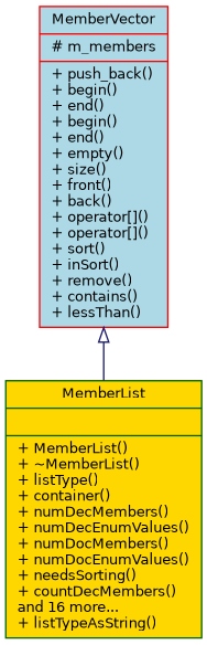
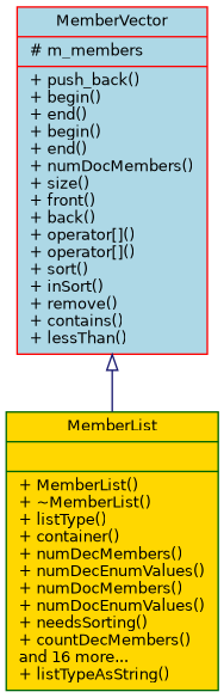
  digraph {
    node [fontname=Helvetica fontsize=10 shape=record style=filled]
    n1 [color=darkgreen fillcolor=gold fontcolor=black height=0.2 label="{MemberList\n||+ MemberList()\l+ ~MemberList()\l+ listType()\l+ container()\l+ numDecMembers()\l+ numDecEnumValues()\l+ numDocMembers()\l+ numDocEnumValues()\l+ needsSorting()\l+ countDecMembers()\land 16 more...\l+ listTypeAsString()\l}" width=0.4]
-   n2 [color=red fillcolor=lightblue height=0.2 label="{MemberVector\n|# m_members\l|+ push_back()\l+ begin()\l+ end()\l+ begin()\l+ end()\l+ empty()\l+ size()\l+ front()\l+ back()\l+ operator[]()\l+ operator[]()\l+ sort()\l+ inSort()\l+ remove()\l+ contains()\l+ lessThan()\l}" width=0.4]
+   n2 [color=red fillcolor=lightblue height=0.2 label="{MemberVector\n|# m_members\l|+ push_back()\l+ begin()\l+ end()\l+ begin()\l+ end()\l+ numDocMembers()\l+ size()\l+ front()\l+ back()\l+ operator[]()\l+ operator[]()\l+ sort()\l+ inSort()\l+ remove()\l+ contains()\l+ lessThan()\l}" width=0.4]
    n2 -> n1 [arrowtail=onormal color=midnightblue dir=back fontname=Helvetica fontsize=10 labelfontname=Helvetica labelfontsize=10 style=solid]
  }
